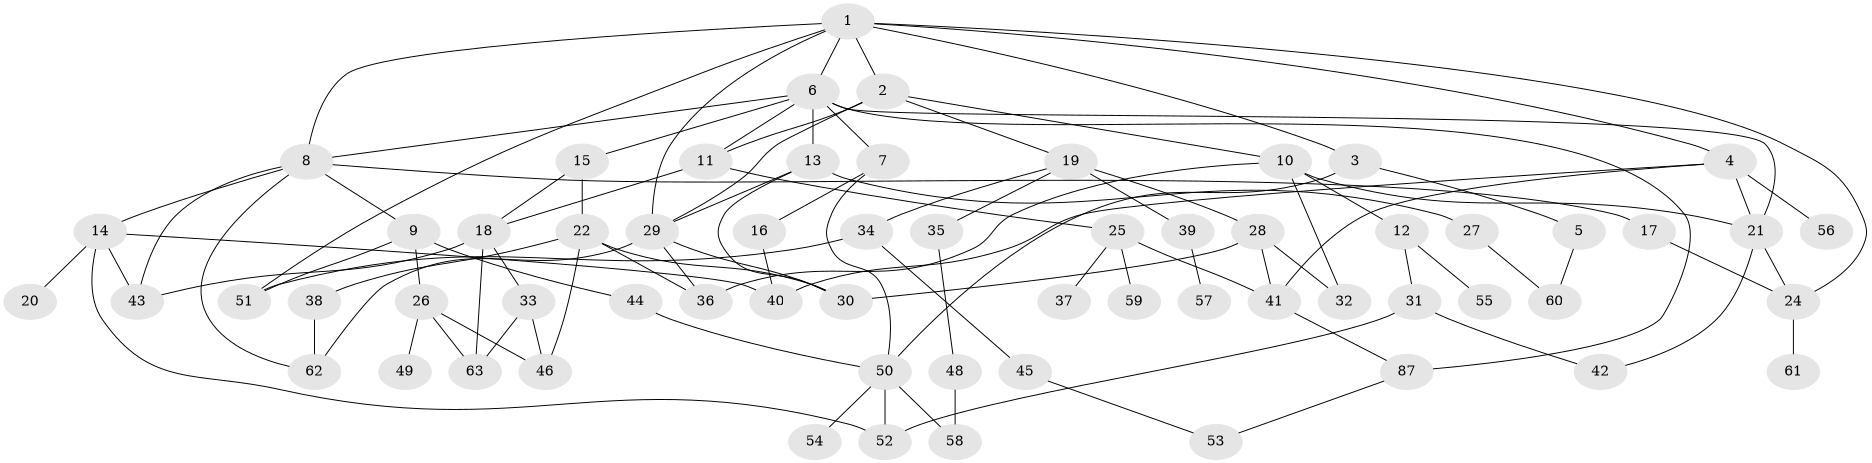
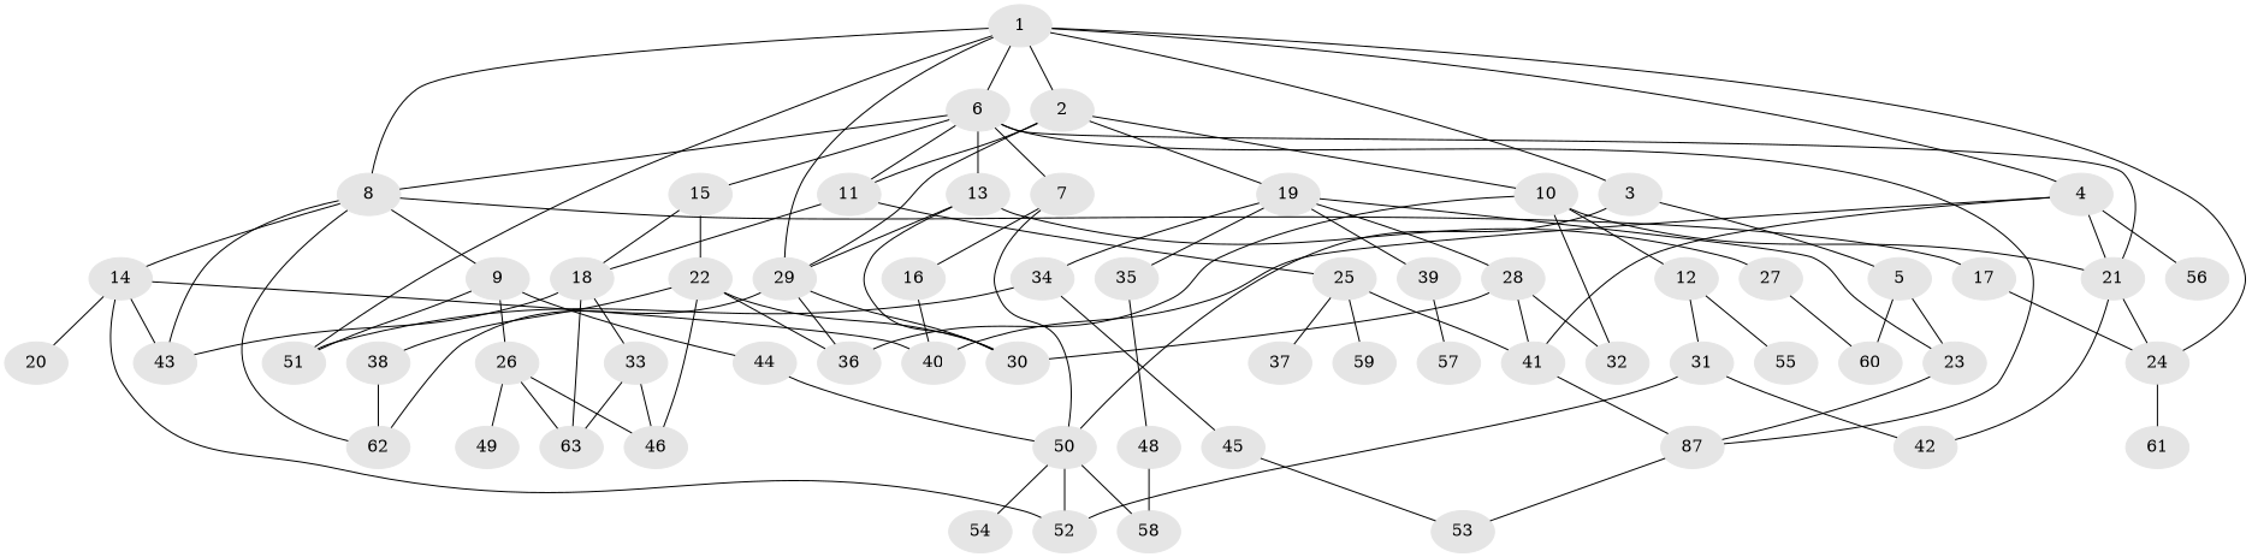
  graph {
    node [color=gray90 style=filled]
    edge [weight=1.0]
    1
    2
    3
    4
    6
    8
    24
    29
    51
    10
    11
    19
    5
    50
    21
    40
    41
    56
    7
    13
    15
    n22 [label=87]
    9
    14
    17
    43
    62
    61
    36
    30
    12
    32
    18
    25
+   23
    28
    34
    35
    39
    60
    52
    58
    54
    42
    16
    27
    22
    53
    26
    44
    20
    63
    46
    49
    31
    55
    33
    37
    59
    38
    45
    48
    57
    1 -- 2
    1 -- 3
    1 -- 4
    1 -- 6
    1 -- 8
    1 -- 24
    1 -- 29
    1 -- 51
    2 -- 29
    2 -- 10
    2 -- 11
    2 -- 19
    3 -- 5
    3 -- 50
    4 -- 21
    4 -- 40
    4 -- 41
    4 -- 56
    6 -- 8
    6 -- 11
    6 -- 21
    6 -- 7
    6 -- 13 [weight=2.0]
    6 -- 15
    6 -- n22
    8 -- 9
    8 -- 14
    8 -- 17
    8 -- 43
    8 -- 62
    24 -- 61
    29 -- 62
    29 -- 36
    29 -- 30
    10 -- 21
    10 -- 36
    10 -- 12
    10 -- 32
    11 -- 18
    11 -- 25
+   19 -- 23
    19 -- 28
    19 -- 34
    19 -- 35
    19 -- 39
+   5 -- 23
    5 -- 60
    50 -- 52
    50 -- 58
    50 -- 54
    21 -- 24
    21 -- 42
    41 -- n22
    7 -- 50
    7 -- 16
    13 -- 29
    13 -- 30
    13 -- 27 [weight=2.0]
    15 -- 18
    15 -- 22
    n22 -- 53
    9 -- 51
    9 -- 26
    9 -- 44
    14 -- 40
    14 -- 43
    14 -- 52
    14 -- 20
    17 -- 24
    12 -- 31
    12 -- 55
    18 -- 43 [weight=3.0]
    18 -- 63
    18 -- 33
    25 -- 41
    25 -- 37
    25 -- 59
+   23 -- n22
    28 -- 41
    28 -- 30
    28 -- 32
    34 -- 51
    34 -- 45
    35 -- 48
    39 -- 57
    16 -- 40
    27 -- 60
    22 -- 36
    22 -- 30
    22 -- 46
    22 -- 38
    26 -- 63
    26 -- 46
    26 -- 49
    44 -- 50
    31 -- 52
    31 -- 42
    33 -- 63
    33 -- 46
    38 -- 62
    45 -- 53
    48 -- 58
  }
